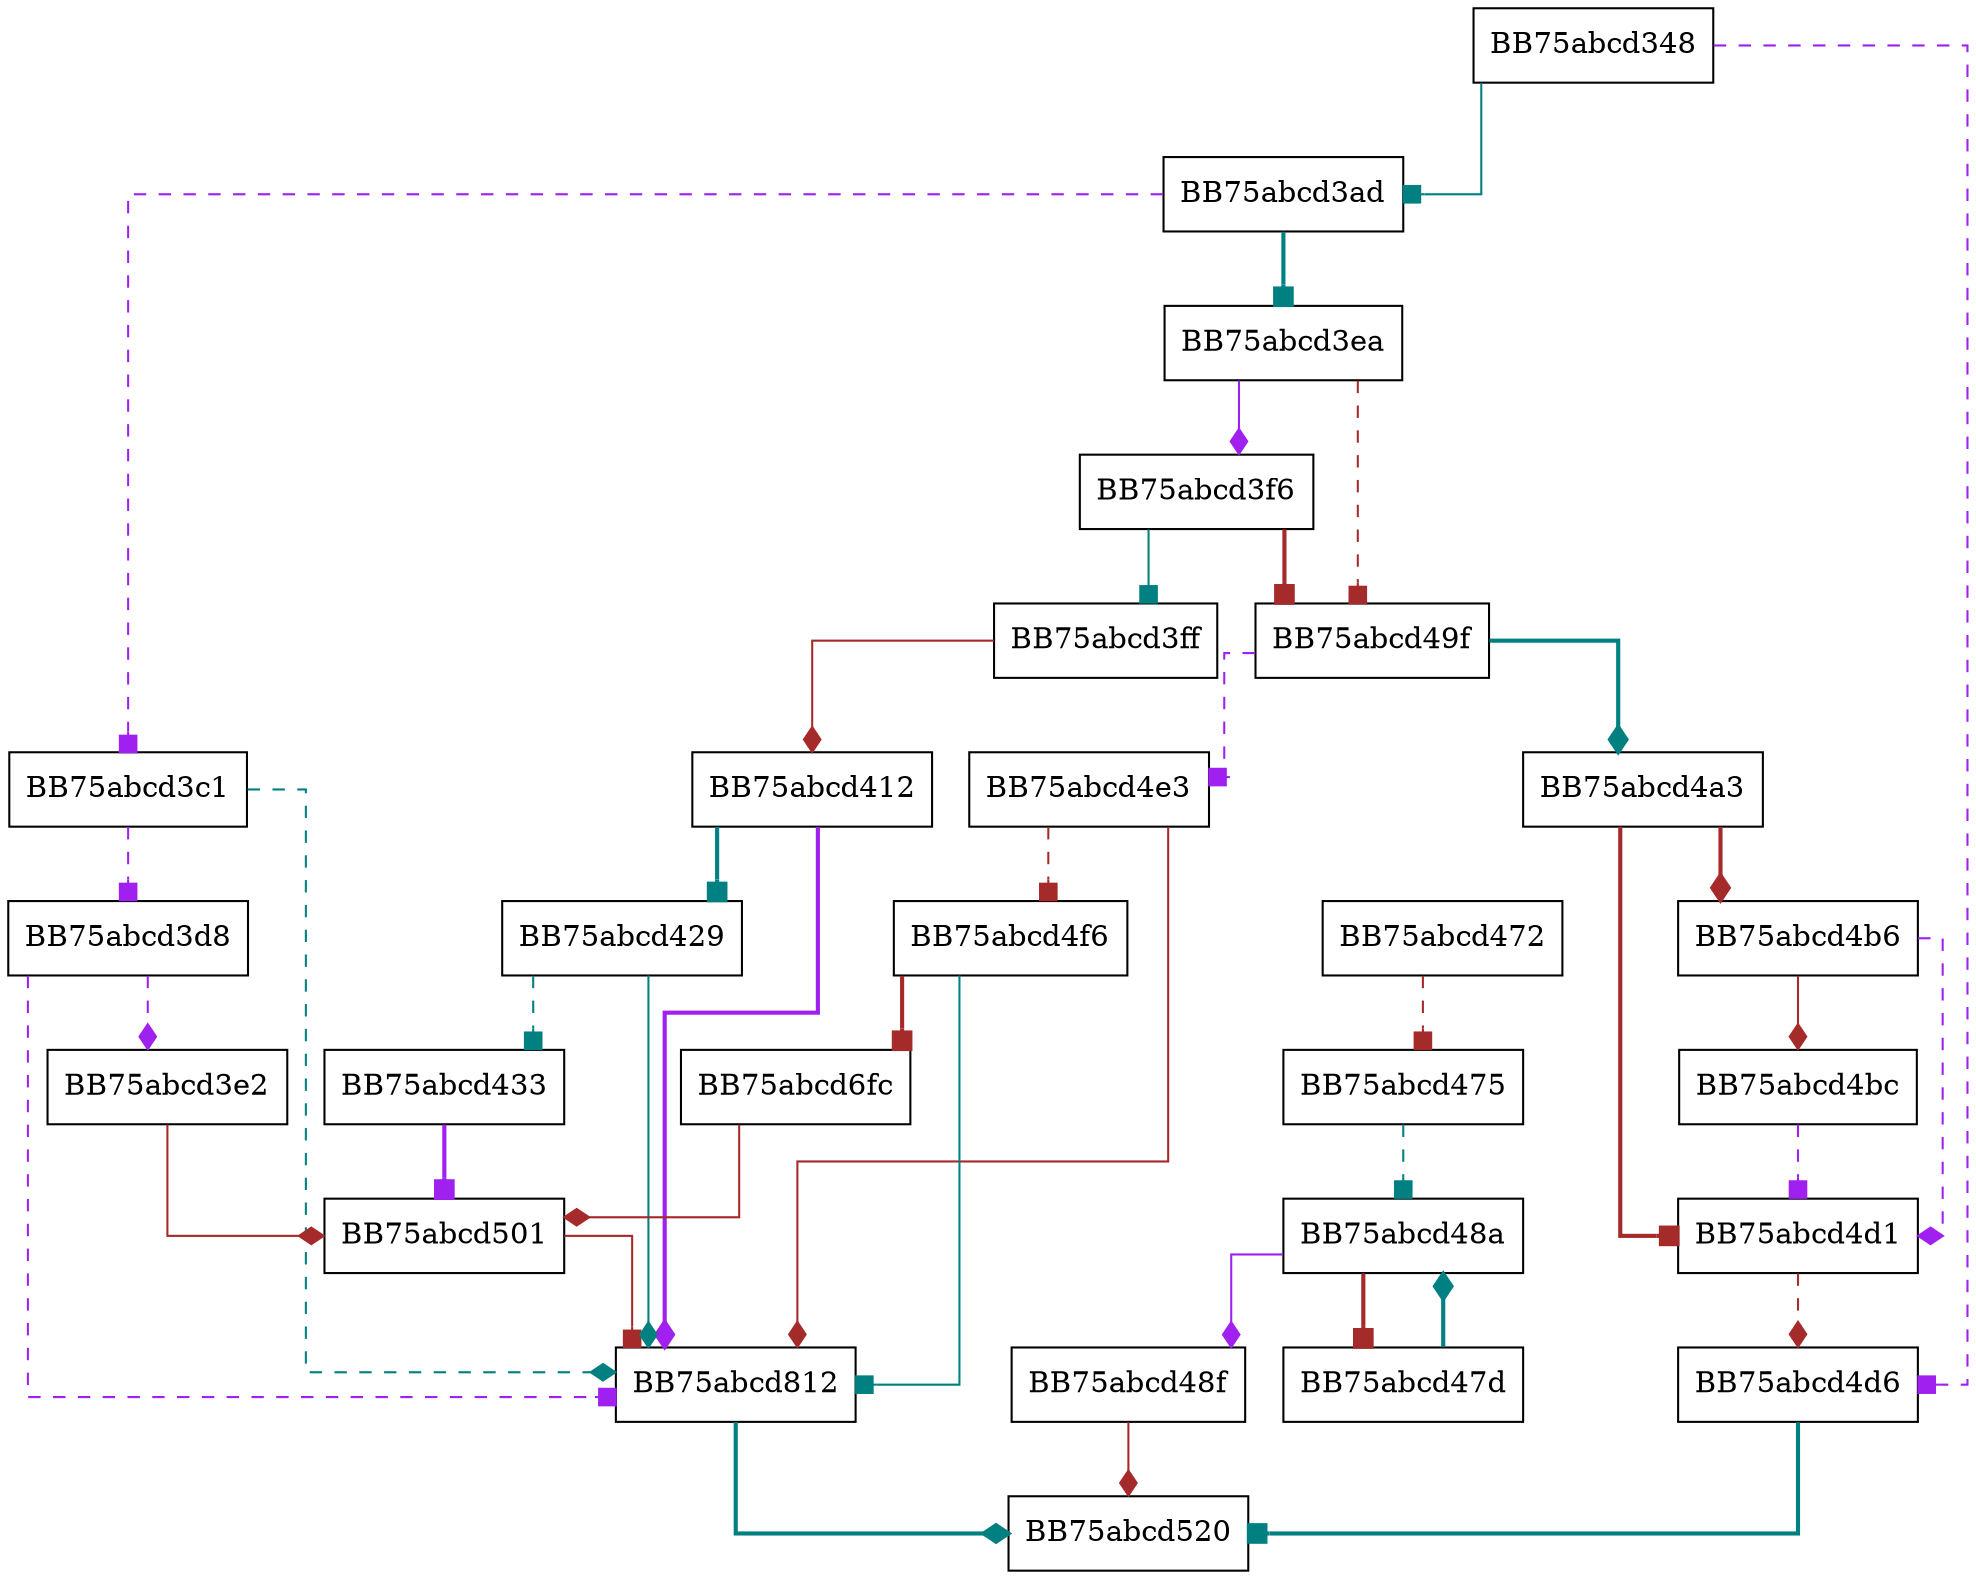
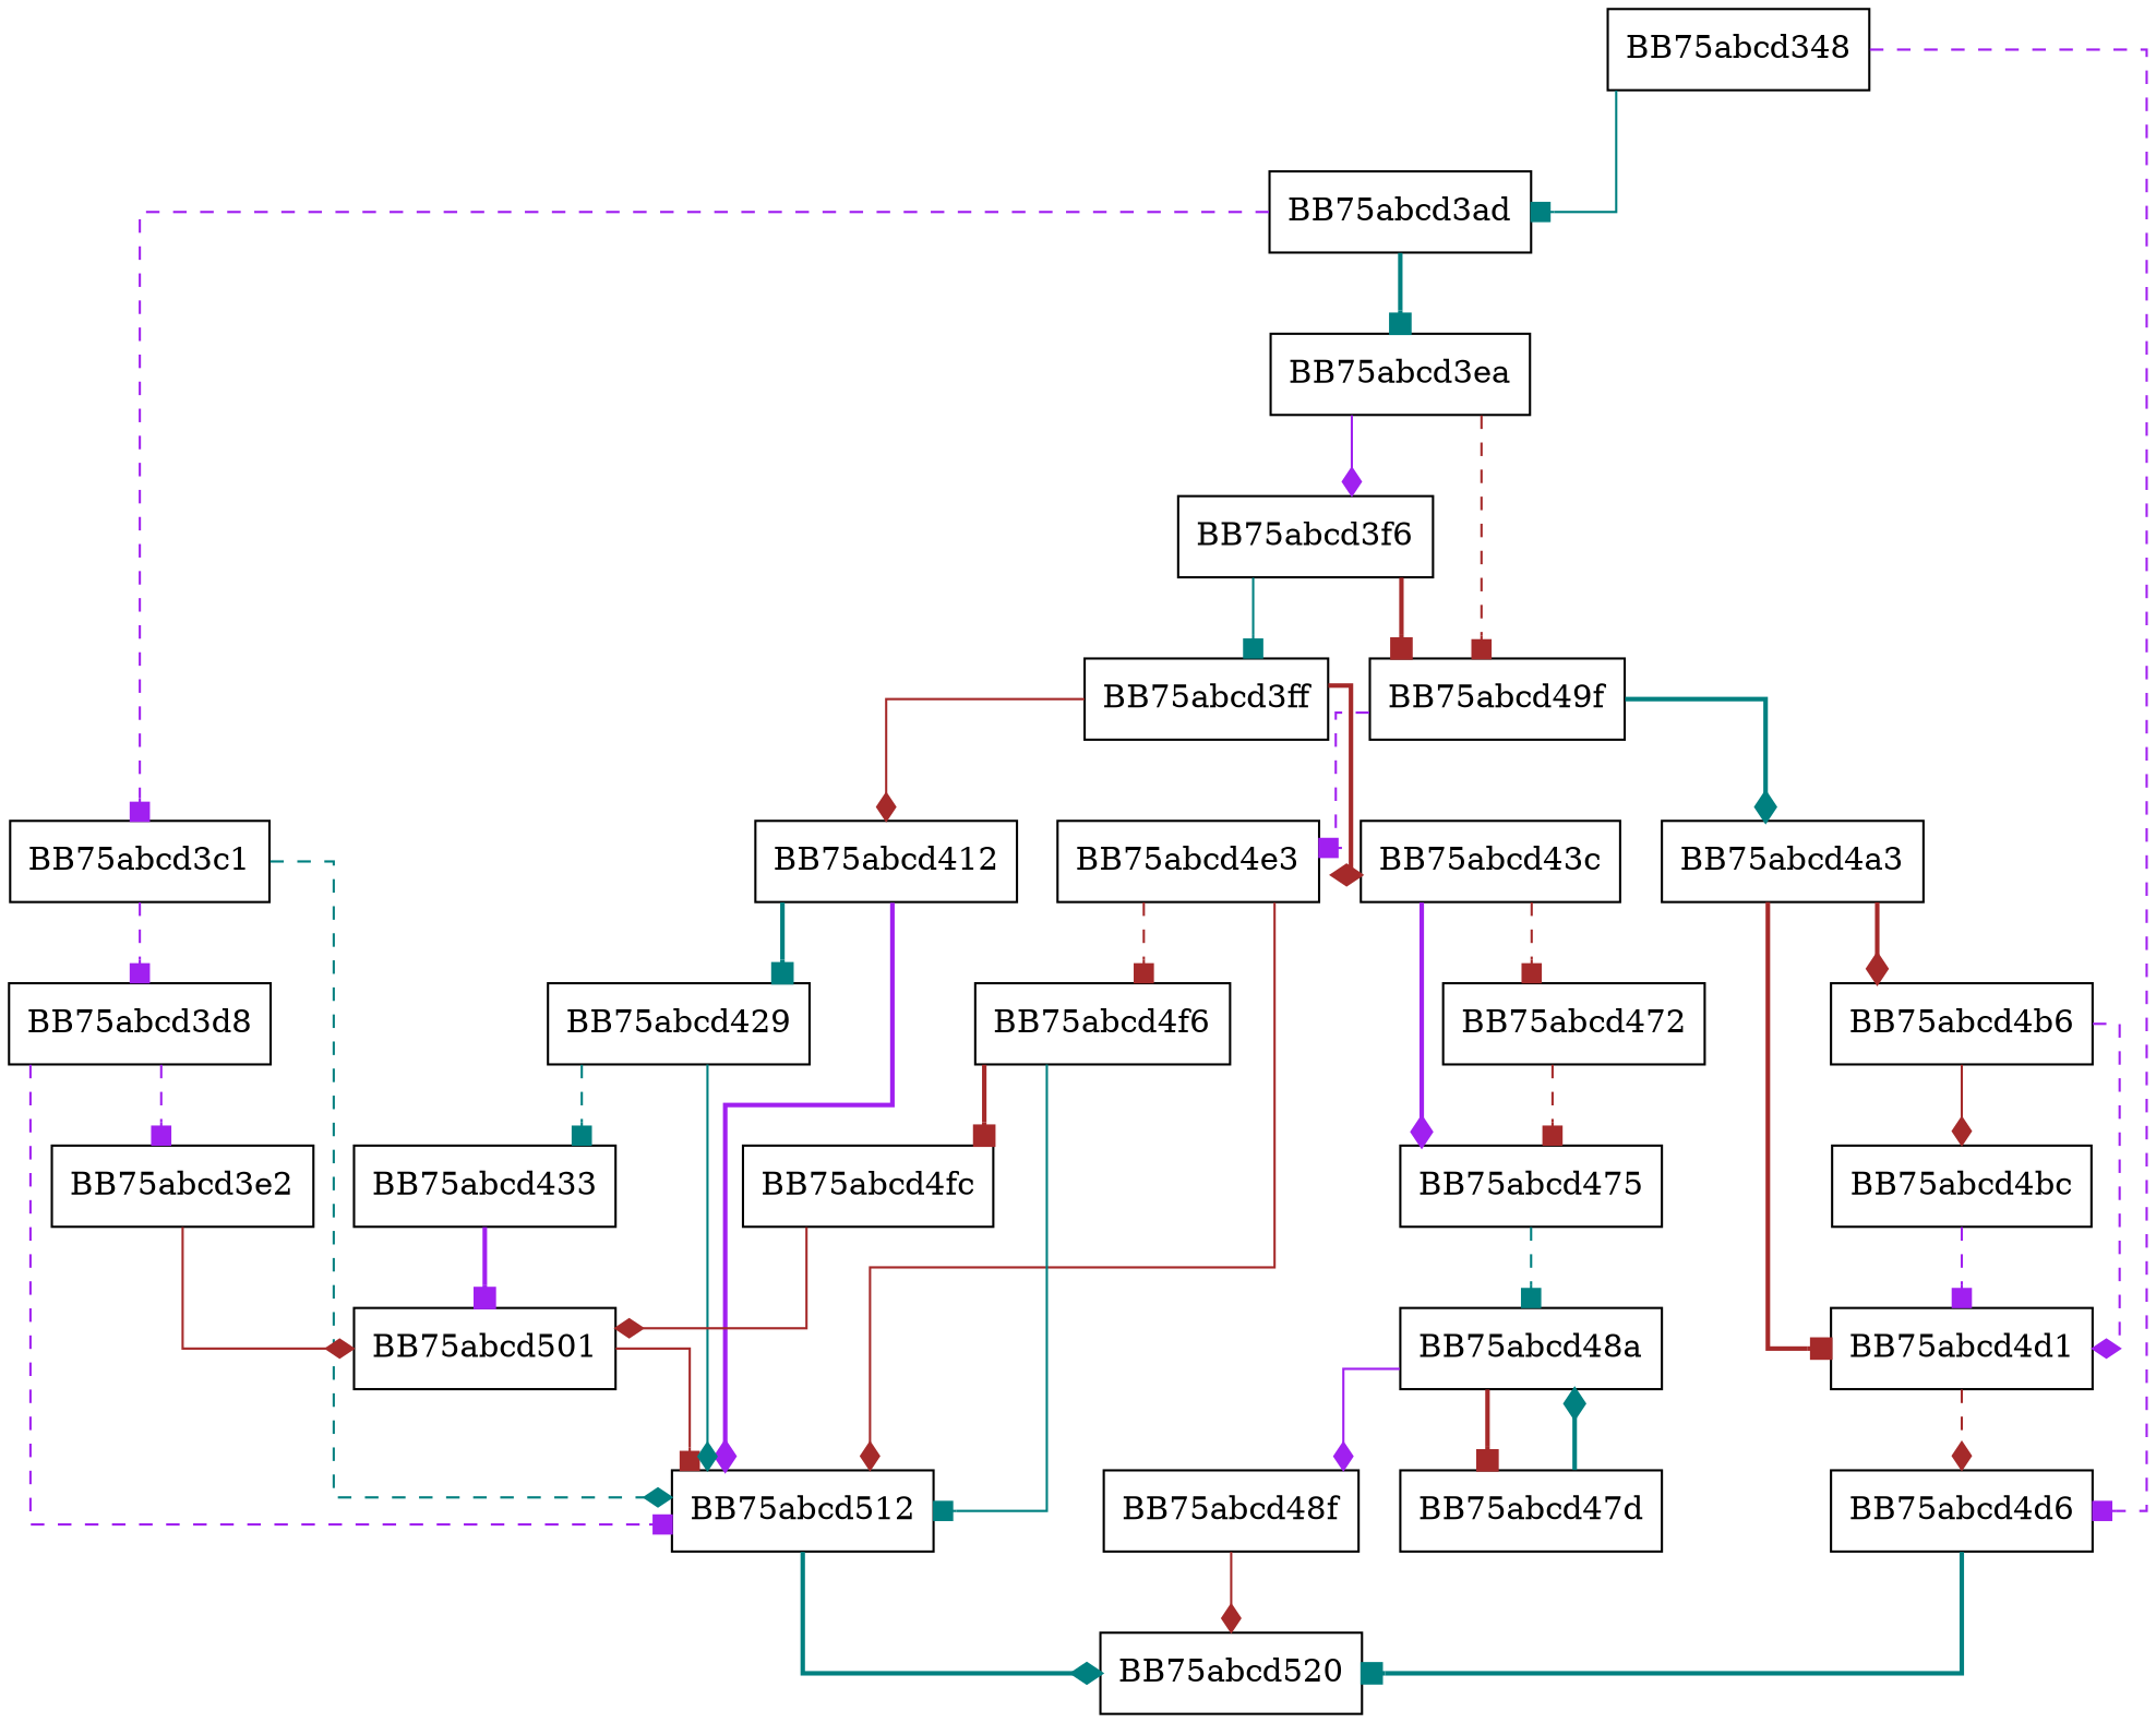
  digraph {
    splines=ortho
    node [shape=box]
    edge [arrowhead=box color=brown style=dashed]
    BB75abcd348
    BB75abcd4d6
    BB75abcd3ad
    BB75abcd520
    BB75abcd3ea
    BB75abcd3c1
    BB75abcd49f
    BB75abcd3f6
-   BB75abcd512 [label=BB75abcd812]
+   BB75abcd512
    BB75abcd3d8
    BB75abcd4e3
    BB75abcd4a3
    BB75abcd3ff
    BB75abcd3e2
    BB75abcd501
    BB75abcd4f6
    BB75abcd4d1
    BB75abcd4b6
+   BB75abcd43c
    BB75abcd412
    BB75abcd475
    BB75abcd472
    BB75abcd429
    BB75abcd48a
    BB75abcd433
    BB75abcd47d
    BB75abcd48f
-   BB75abcd4fc [label=BB75abcd6fc]
+   BB75abcd4fc
    BB75abcd4bc
    BB75abcd348 -> BB75abcd4d6 [color=purple]
    BB75abcd348 -> BB75abcd3ad [color=teal style=solid]
    BB75abcd4d6 -> BB75abcd520 [color=teal style=bold]
    BB75abcd3ad -> BB75abcd3ea [color=teal style=bold]
    BB75abcd3ad -> BB75abcd3c1 [color=purple]
    BB75abcd3ea -> BB75abcd49f
    BB75abcd3ea -> BB75abcd3f6 [arrowhead=diamond color=purple style=solid]
    BB75abcd3c1 -> BB75abcd512 [arrowhead=diamond color=teal]
    BB75abcd3c1 -> BB75abcd3d8 [color=purple]
    BB75abcd49f -> BB75abcd4e3 [color=purple]
    BB75abcd49f -> BB75abcd4a3 [arrowhead=diamond color=teal style=bold]
    BB75abcd3f6 -> BB75abcd49f [style=bold]
    BB75abcd3f6 -> BB75abcd3ff [color=teal style=solid]
    BB75abcd512 -> BB75abcd520 [arrowhead=diamond color=teal style=bold]
    BB75abcd3d8 -> BB75abcd512 [color=purple]
-   BB75abcd3d8 -> BB75abcd3e2 [arrowhead=diamond color=purple]
+   BB75abcd3d8 -> BB75abcd3e2 [color=purple]
    BB75abcd4e3 -> BB75abcd512 [arrowhead=diamond style=solid]
    BB75abcd4e3 -> BB75abcd4f6
    BB75abcd4a3 -> BB75abcd4d1 [style=bold]
    BB75abcd4a3 -> BB75abcd4b6 [arrowhead=diamond style=bold]
+   BB75abcd3ff -> BB75abcd43c [arrowhead=diamond style=bold]
    BB75abcd3ff -> BB75abcd412 [arrowhead=diamond style=solid]
    BB75abcd3e2 -> BB75abcd501 [arrowhead=diamond style=solid]
    BB75abcd501 -> BB75abcd512 [style=solid]
    BB75abcd4f6 -> BB75abcd512 [color=teal style=solid]
    BB75abcd4f6 -> BB75abcd4fc [style=bold]
    BB75abcd4d1 -> BB75abcd4d6 [arrowhead=diamond]
    BB75abcd4b6 -> BB75abcd4d1 [arrowhead=diamond color=purple]
    BB75abcd4b6 -> BB75abcd4bc [arrowhead=diamond style=solid]
+   BB75abcd43c -> BB75abcd475 [arrowhead=diamond color=purple style=bold]
+   BB75abcd43c -> BB75abcd472
    BB75abcd412 -> BB75abcd512 [arrowhead=diamond color=purple style=bold]
    BB75abcd412 -> BB75abcd429 [color=teal style=bold]
    BB75abcd475 -> BB75abcd48a [color=teal]
    BB75abcd472 -> BB75abcd475
    BB75abcd429 -> BB75abcd512 [arrowhead=diamond color=teal style=solid]
    BB75abcd429 -> BB75abcd433 [color=teal]
    BB75abcd48a -> BB75abcd47d [style=bold]
    BB75abcd48a -> BB75abcd48f [arrowhead=diamond color=purple style=solid]
    BB75abcd433 -> BB75abcd501 [color=purple style=bold]
    BB75abcd47d -> BB75abcd48a [arrowhead=diamond color=teal style=bold]
    BB75abcd48f -> BB75abcd520 [arrowhead=diamond style=solid]
    BB75abcd4fc -> BB75abcd501 [arrowhead=diamond style=solid]
    BB75abcd4bc -> BB75abcd4d1 [color=purple]
  }
